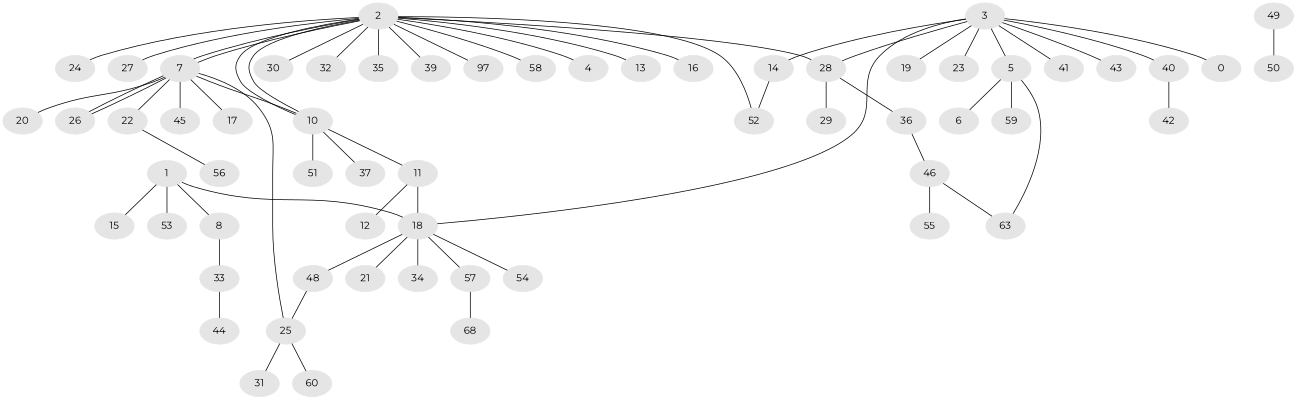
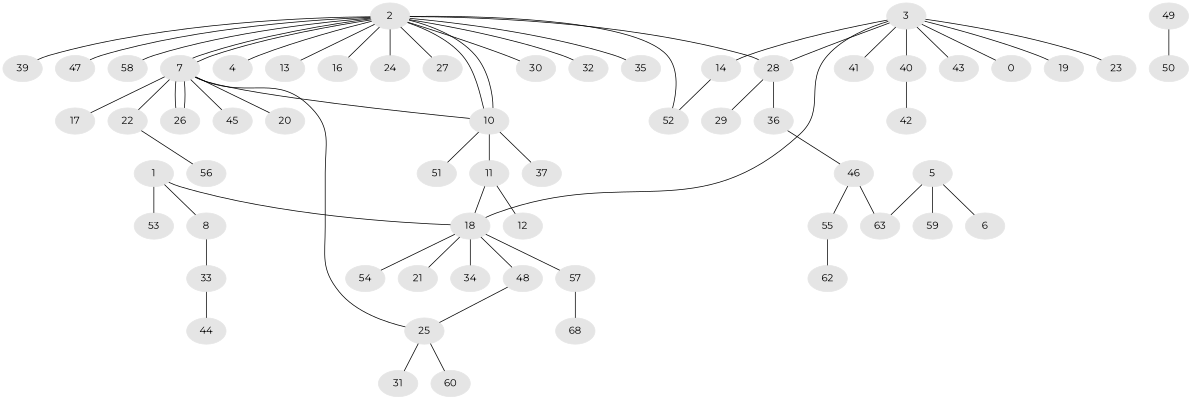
  graph {
    fontname=Montserrat
    node [color=gray90 fontname=Montserrat style=filled]
    edge [fontname=Montserrat]
    1
    8
-   15
    18
    53
    2
    4
    7
    10
    13
    16
    24
    27
    28
    30
    32
    35
    39
-   47 [label=97]
+   47
    52
    58
    33
    21
    34
    48
    54
    57
    3
    5
    n30 [label=0]
    14
    19
    23
    40
    41
    43
    17
    20
    22
    25
    26
    45
    11
    37
    51
    29
    36
    55
+   62
    6
    59
    63
    42
    56
    31
    60
    44
    12
    n59 [label=68]
    49
    50
    46
    1 -- 8
-   1 -- 15
    1 -- 18
    1 -- 53
    8 -- 33
    18 -- 21
    18 -- 34
    18 -- 48
    18 -- 54
    18 -- 57
    2 -- 4
    2 -- 7
    2 -- 7
    2 -- 10
    2 -- 10
    2 -- 13
    2 -- 16
    2 -- 24
    2 -- 27
    2 -- 28
    2 -- 30
    2 -- 32
    2 -- 35
    2 -- 39
    2 -- 47
    2 -- 52
    2 -- 58
    7 -- 10
    7 -- 17
    7 -- 20
    7 -- 22
    7 -- 25
    7 -- 26
    7 -- 26
    7 -- 45
    10 -- 11
    10 -- 37
    10 -- 51
    28 -- 29
    28 -- 36
    33 -- 44
    48 -- 25
    57 -- n59
    3 -- 18
    3 -- 28
-   3 -- 5
    3 -- n30
    3 -- 14
    3 -- 19
    3 -- 23
    3 -- 40
    3 -- 41
    3 -- 43
    5 -- 6
    5 -- 59
    5 -- 63
    14 -- 52
    40 -- 42
    22 -- 56
    25 -- 31
    25 -- 60
    11 -- 18
    11 -- 12
    36 -- 46
+   55 -- 62
    49 -- 50
    46 -- 55
    46 -- 63
  }
